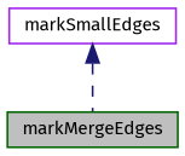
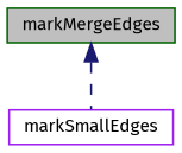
  digraph {
    rankdir=TB
    fontname="Fira Sans"
    node [fontname="Fira Sans" fontsize=10 shape=record]
    n1 [color=darkgreen fillcolor=grey75 fontcolor=black height=0.2 label=markMergeEdges style=filled width=0.4]
    n2 [color=purple height=0.2 label=markSmallEdges width=0.4]
-   n2 -> n1 [color=midnightblue dir=back fontname="Fira Sans" fontsize=10 labelfontname=FreeSans labelfontsize=10 style=dashed]
+   n1 -> n2 [color=midnightblue dir=back fontname="Fira Sans" fontsize=10 labelfontname=FreeSans labelfontsize=10 style=dashed]
  }
